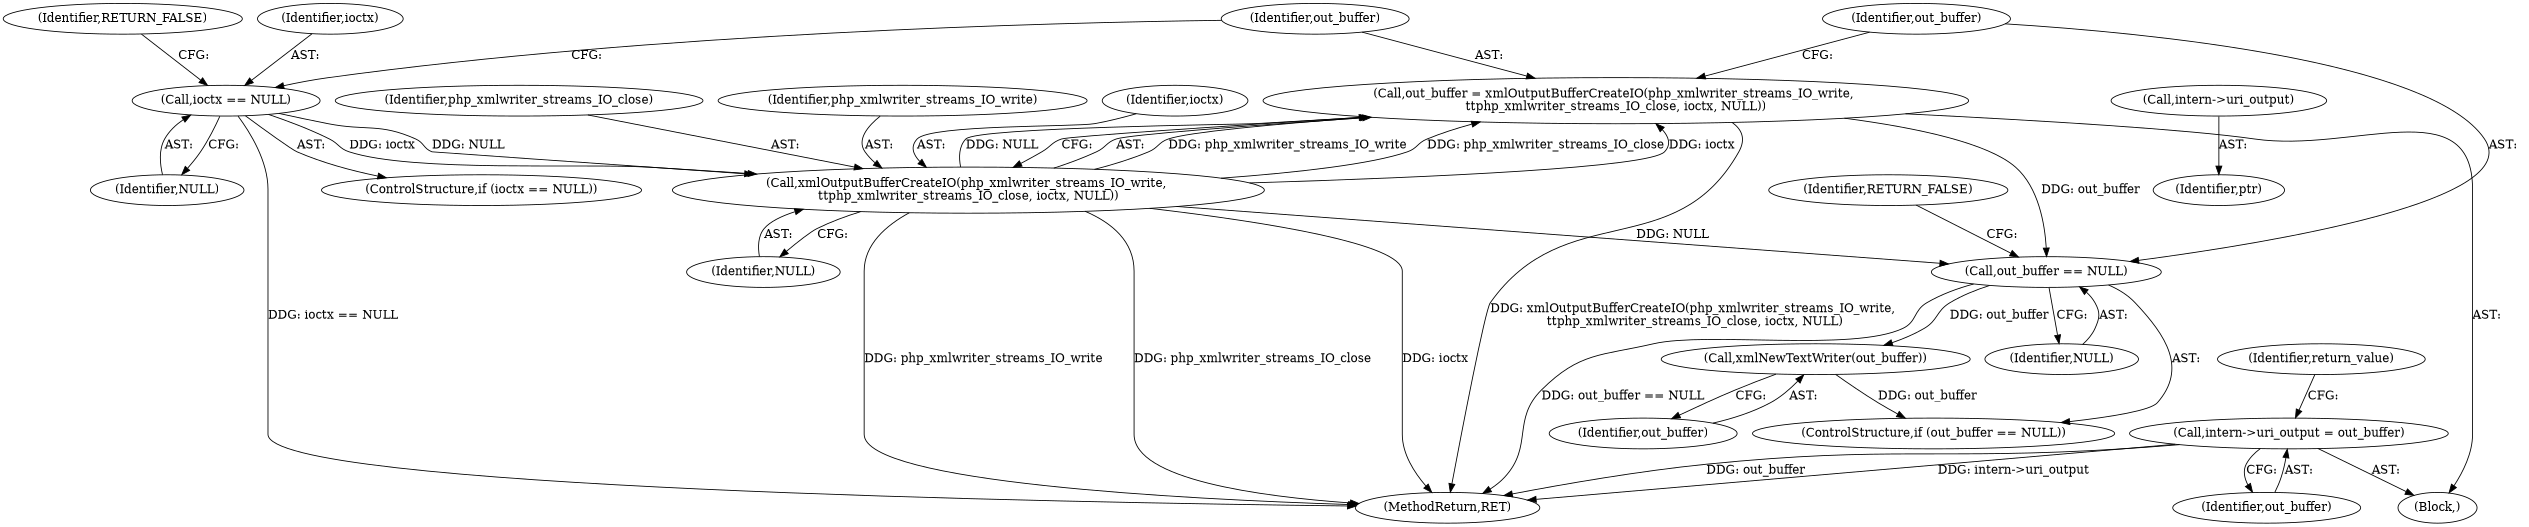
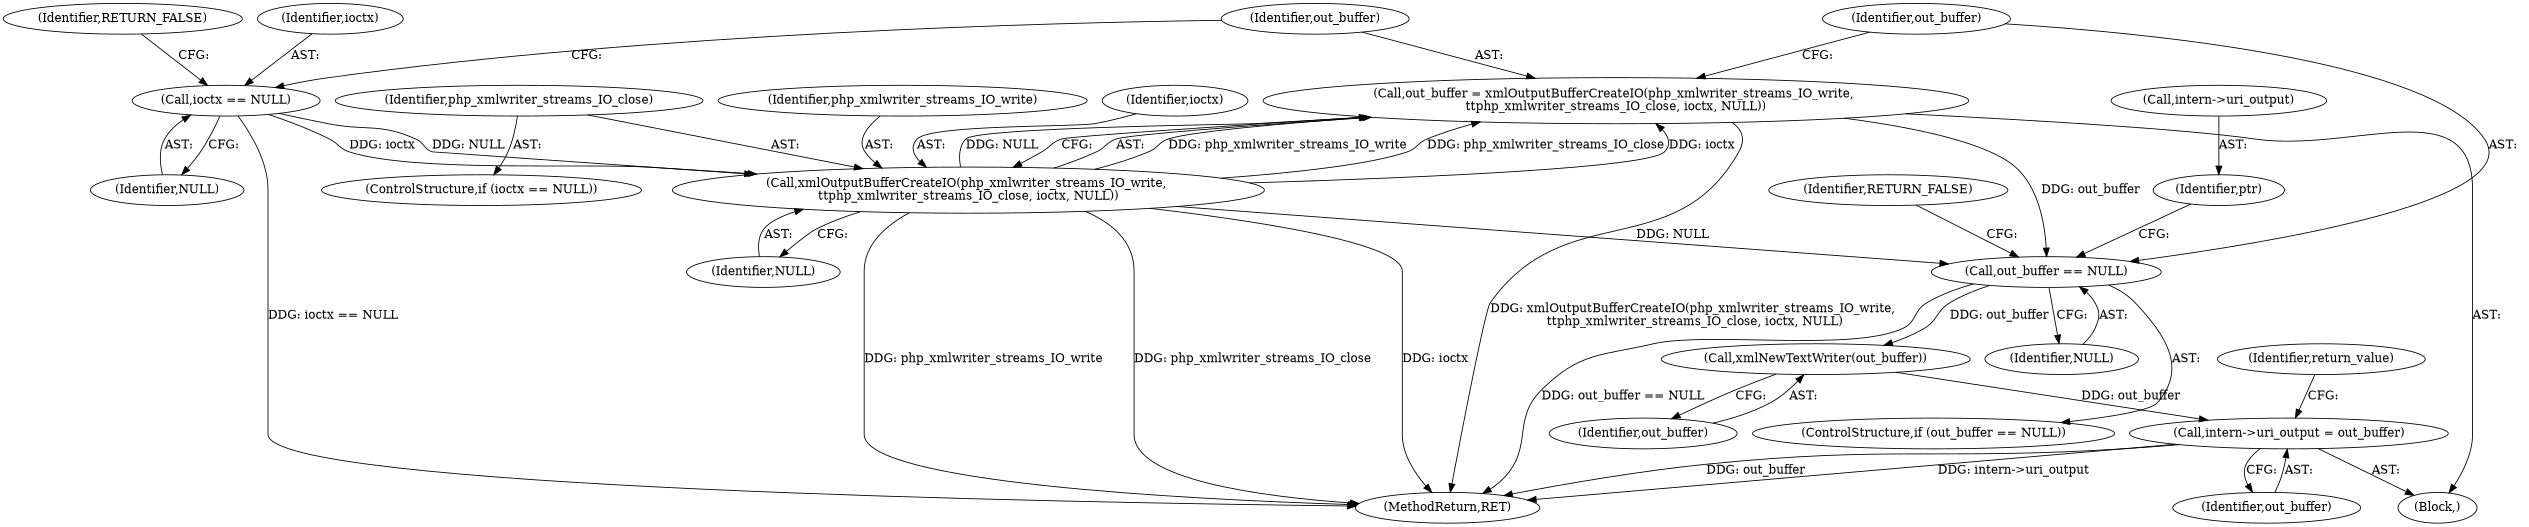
  digraph {
    n1 [label="(Call,intern->uri_output = out_buffer)"]
    n2 [label="(Block,)"]
    n3 [label="(Identifier,out_buffer)"]
    n4 [label="(MethodReturn,RET)"]
    n5 [label="(Call,xmlNewTextWriter(out_buffer))"]
    n6 [label="(Identifier,out_buffer)"]
    n7 [label="(Call,out_buffer == NULL)"]
    n8 [label="(Identifier,NULL)"]
    n9 [label="(ControlStructure,if (out_buffer == NULL))"]
    n10 [label="(Call,out_buffer = xmlOutputBufferCreateIO(php_xmlwriter_streams_IO_write, \n\t\tphp_xmlwriter_streams_IO_close, ioctx, NULL))"]
    n11 [label="(Call,xmlOutputBufferCreateIO(php_xmlwriter_streams_IO_write, \n\t\tphp_xmlwriter_streams_IO_close, ioctx, NULL))"]
    n12 [label="(Identifier,NULL)"]
    n13 [label="(Call,ioctx == NULL)"]
    n14 [label="(ControlStructure,if (ioctx == NULL))"]
    n15 [label="(Identifier,NULL)"]
    n16 [label="(Identifier,ptr)"]
    n17 [label="(Identifier,php_xmlwriter_streams_IO_close)"]
    n18 [label="(Identifier,RETURN_FALSE)"]
    n19 [label="(Identifier,ioctx)"]
    n20 [label="(Identifier,out_buffer)"]
    n21 [label="(Identifier,php_xmlwriter_streams_IO_write)"]
    n22 [label="(Call,intern->uri_output)"]
    n23 [label="(Identifier,return_value)"]
    n24 [label="(Identifier,out_buffer)"]
    n25 [label="(Identifier,ioctx)"]
    n26 [label="(Identifier,RETURN_FALSE)"]
    n1 -> n2 [label="AST: "]
    n1 -> n3 [label="CFG: "]
    n1 -> n4 [label="DDG: intern->uri_output"]
    n1 -> n4 [label="DDG: out_buffer"]
    n3 -> n1 [label="AST: "]
-   n5 -> n9 [label="DDG: out_buffer"]
+   n5 -> n1 [label="DDG: out_buffer"]
    n5 -> n6 [label="CFG: "]
    n6 -> n5 [label="AST: "]
    n7 -> n4 [label="DDG: out_buffer == NULL"]
    n7 -> n5 [label="DDG: out_buffer"]
    n7 -> n8 [label="CFG: "]
    n7 -> n9 [label="AST: "]
    n8 -> n7 [label="AST: "]
    n10 -> n2 [label="AST: "]
    n10 -> n4 [label="DDG: xmlOutputBufferCreateIO(php_xmlwriter_streams_IO_write, \n\t\tphp_xmlwriter_streams_IO_close, ioctx, NULL)"]
    n10 -> n7 [label="DDG: out_buffer"]
    n10 -> n11 [label="CFG: "]
    n11 -> n4 [label="DDG: ioctx"]
    n11 -> n4 [label="DDG: php_xmlwriter_streams_IO_write"]
    n11 -> n4 [label="DDG: php_xmlwriter_streams_IO_close"]
    n11 -> n7 [label="DDG: NULL"]
    n11 -> n10 [label="AST: "]
    n11 -> n10 [label="DDG: php_xmlwriter_streams_IO_write"]
    n11 -> n10 [label="DDG: php_xmlwriter_streams_IO_close"]
    n11 -> n10 [label="DDG: ioctx"]
    n11 -> n10 [label="DDG: NULL"]
    n11 -> n12 [label="CFG: "]
    n12 -> n11 [label="AST: "]
    n13 -> n4 [label="DDG: ioctx == NULL"]
    n13 -> n11 [label="DDG: ioctx"]
    n13 -> n11 [label="DDG: NULL"]
-   n13 -> n14 [label="AST: "]
+   n17 -> n14 [label="AST: "]
    n13 -> n15 [label="CFG: "]
    n15 -> n13 [label="AST: "]
+   n16 -> n7 [label="CFG: "]
    n17 -> n11 [label="AST: "]
    n18 -> n7 [label="CFG: "]
    n19 -> n13 [label="AST: "]
    n20 -> n7 [label="AST: "]
    n20 -> n10 [label="CFG: "]
    n21 -> n11 [label="AST: "]
    n22 -> n16 [label="AST: "]
    n23 -> n1 [label="CFG: "]
    n24 -> n10 [label="AST: "]
    n24 -> n13 [label="CFG: "]
    n25 -> n11 [label="AST: "]
    n26 -> n13 [label="CFG: "]
  }
